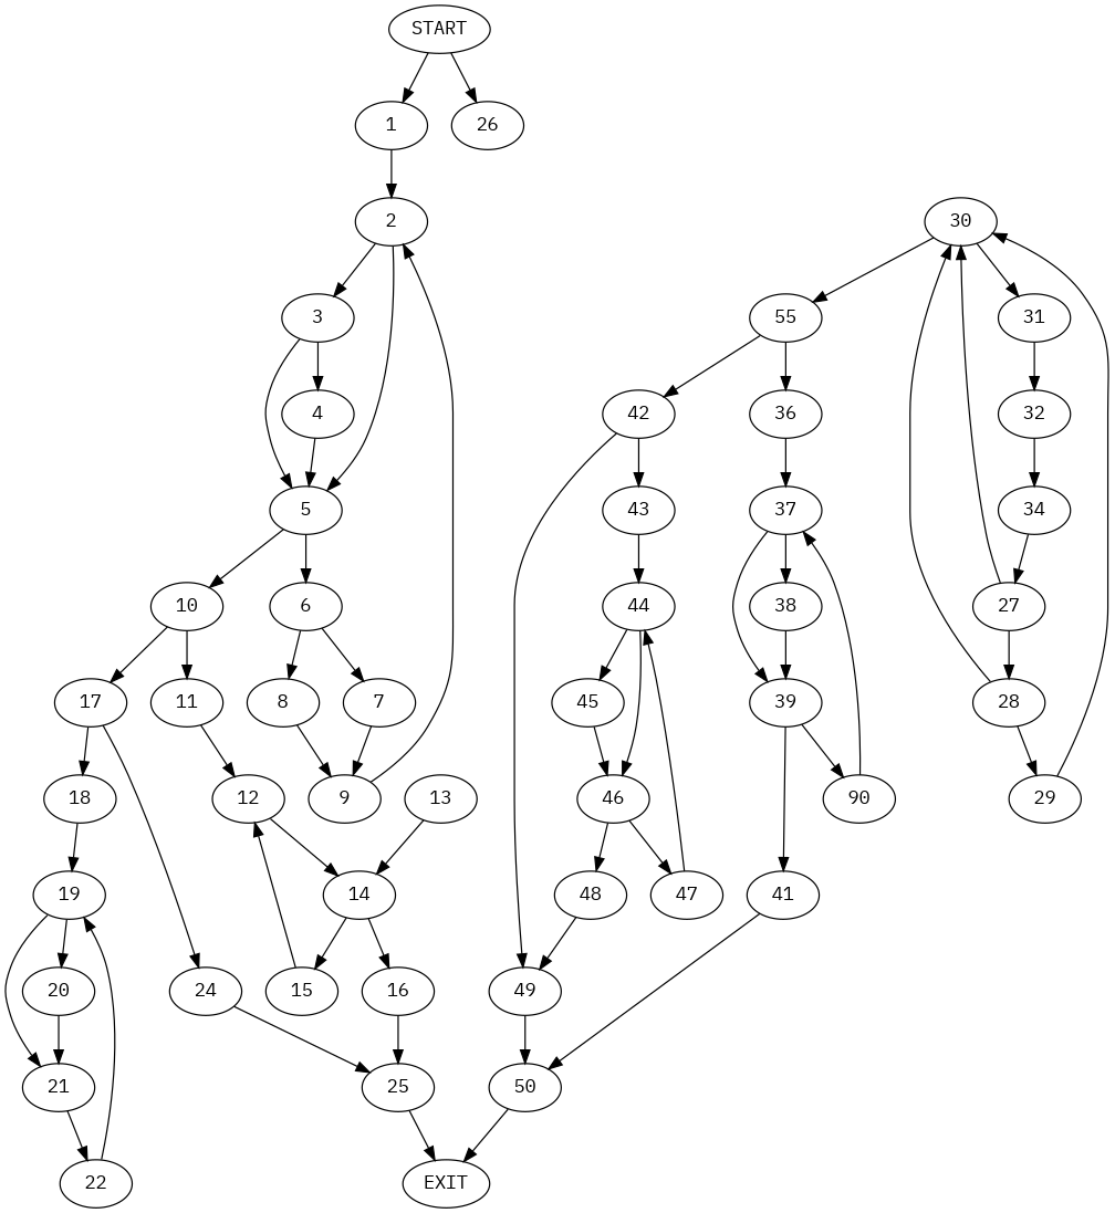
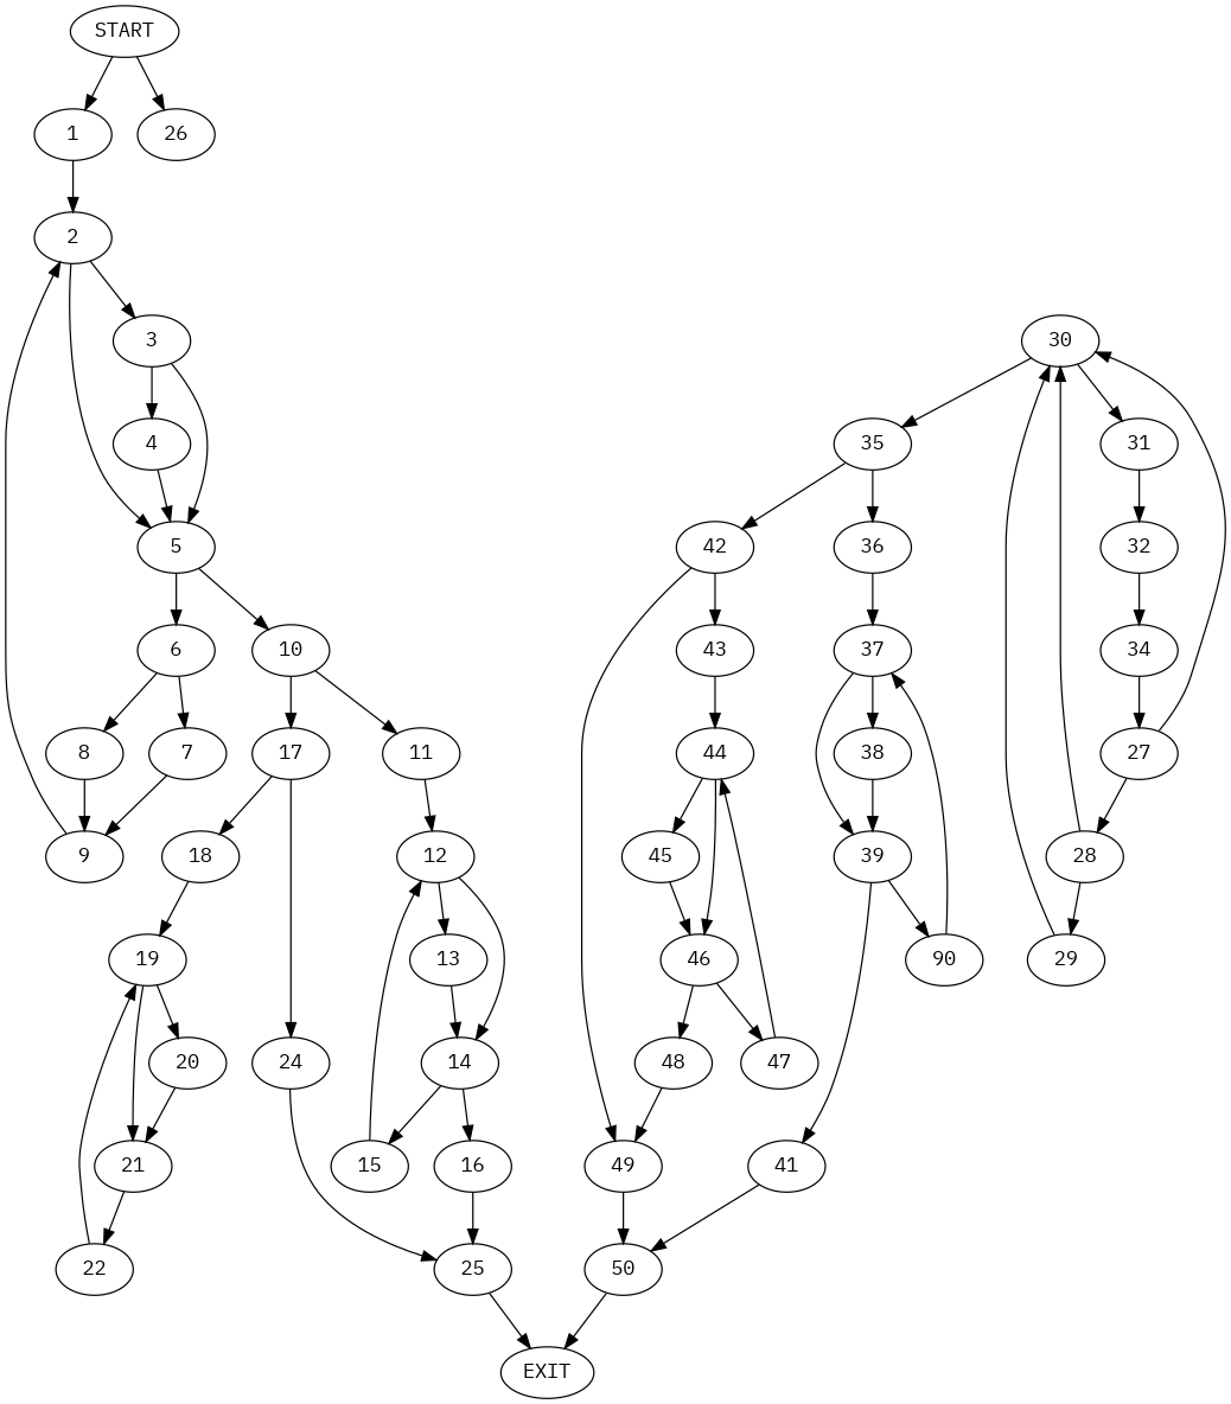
  digraph {
    fontname="IBM Plex Mono"
    node [fontname="IBM Plex Mono"]
    edge [fontname="IBM Plex Mono"]
    n1 [label=START]
    1
    26
    2
    3
    5
    4
    6
    10
    7
    8
    11
    17
    9
    12
    18
    24
    13
    14
    15
    16
    25
    n23 [label=EXIT]
    19
    20
    21
    22
    27
    28
    30
    29
    31
-   35 [label=55]
+   35
    32
    36
    42
    34
    37
    43
    49
    38
    39
    n43 [label=90]
    41
    50
    44
    45
    46
    47
    48
    n1 -> 1
    n1 -> 26
    1 -> 2
    2 -> 3
    2 -> 5
    3 -> 5
    3 -> 4
    5 -> 6
    5 -> 10
    4 -> 5
    6 -> 7
    6 -> 8
    10 -> 11
    10 -> 17
    7 -> 9
    8 -> 9
    11 -> 12
    17 -> 18
    17 -> 24
    9 -> 2
+   12 -> 13
    12 -> 14
    18 -> 19
    24 -> 25
    13 -> 14
    14 -> 15
    14 -> 16
    15 -> 12
    16 -> 25
    25 -> n23
    19 -> 20
    19 -> 21
    20 -> 21
    21 -> 22
    22 -> 19
    27 -> 28
    27 -> 30
    28 -> 30
    28 -> 29
    30 -> 31
    30 -> 35
    29 -> 30
    31 -> 32
    35 -> 36
    35 -> 42
    32 -> 34
    36 -> 37
    42 -> 43
    42 -> 49
    34 -> 27
    37 -> 38
    37 -> 39
    43 -> 44
    49 -> 50
    38 -> 39
    39 -> n43
    39 -> 41
    n43 -> 37
    41 -> 50
    50 -> n23
    44 -> 45
    44 -> 46
    45 -> 46
    46 -> 47
    46 -> 48
    47 -> 44
    48 -> 49
  }
